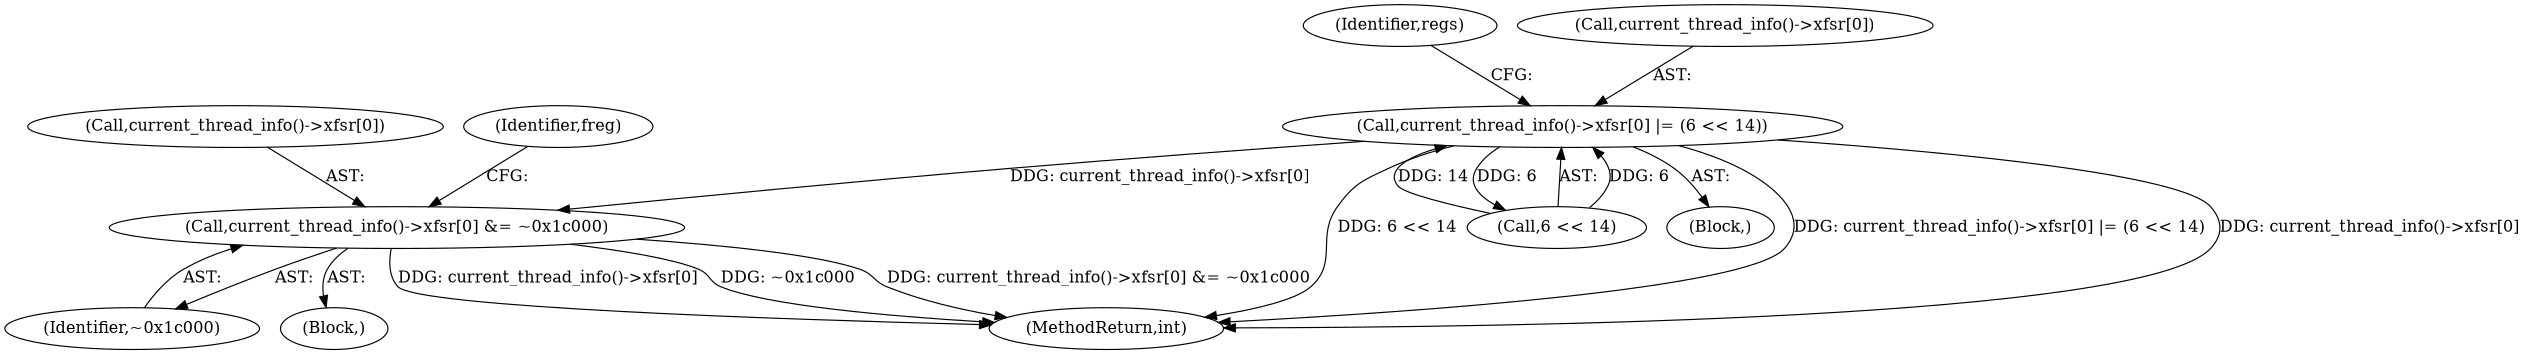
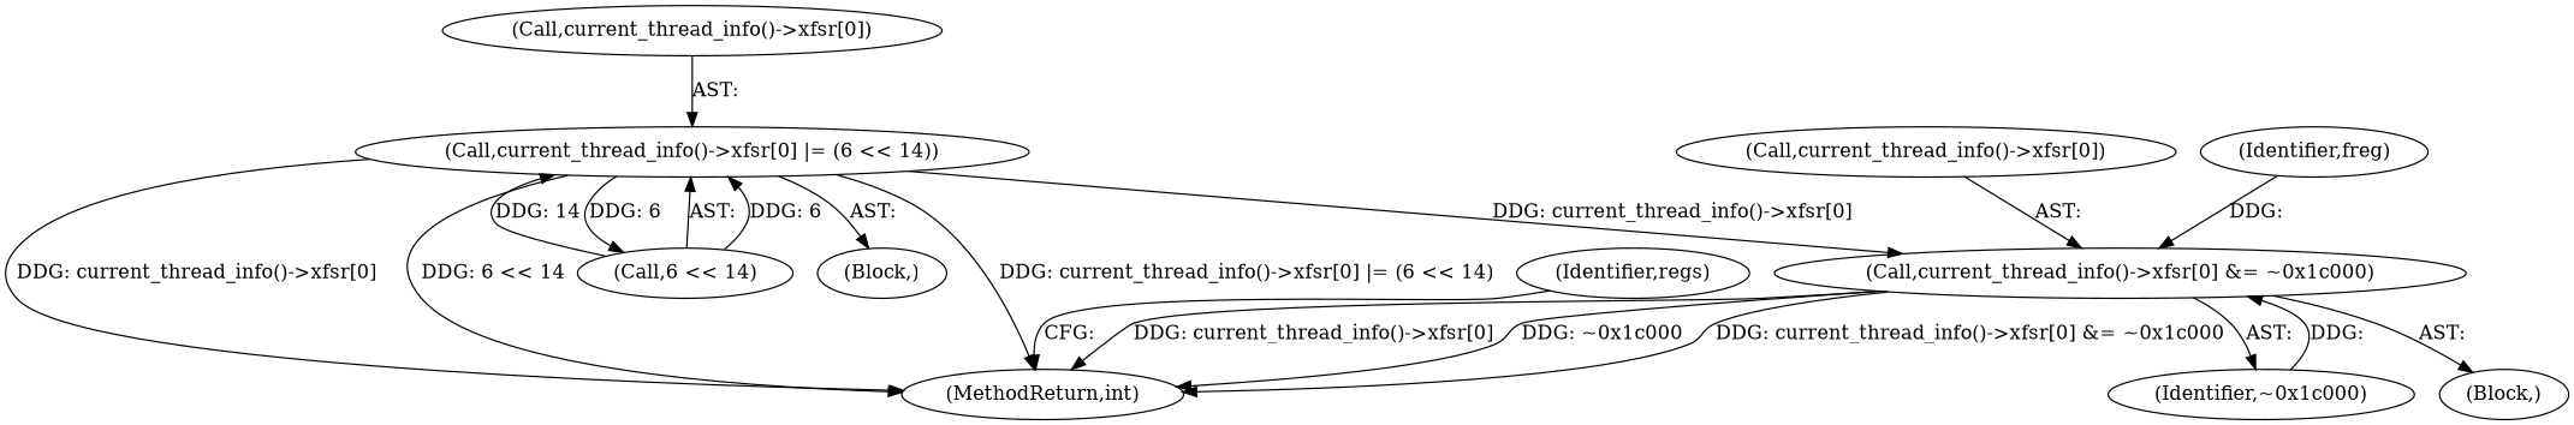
  digraph {
    n1 [label="(Call,current_thread_info()->xfsr[0] &= ~0x1c000)"]
    n2 [label="(MethodReturn,int)"]
    n3 [label="(Identifier,~0x1c000)"]
    n4 [label="(Block,)"]
    n5 [label="(Call,current_thread_info()->xfsr[0] |= (6 << 14))"]
    n6 [label="(Call,6 << 14)"]
    n7 [label="(Block,)"]
    n8 [label="(Identifier,regs)"]
    n9 [label="(Call,current_thread_info()->xfsr[0])"]
    n10 [label="(Call,current_thread_info()->xfsr[0])"]
    n11 [label="(Identifier,freg)"]
    n1 -> n2 [label="DDG: current_thread_info()->xfsr[0] &= ~0x1c000"]
    n1 -> n2 [label="DDG: current_thread_info()->xfsr[0]"]
    n1 -> n2 [label="DDG: ~0x1c000"]
    n1 -> n3 [label="AST: "]
    n1 -> n4 [label="AST: "]
-   n3 -> n1 [label="AST: "]
+   n3 -> n1 [label="DDG: "]
    n5 -> n1 [label="DDG: current_thread_info()->xfsr[0]"]
    n5 -> n2 [label="DDG: current_thread_info()->xfsr[0] |= (6 << 14)"]
    n5 -> n2 [label="DDG: current_thread_info()->xfsr[0]"]
    n5 -> n2 [label="DDG: 6 << 14"]
    n5 -> n6 [label="DDG: 6"]
    n5 -> n7 [label="AST: "]
    n6 -> n5 [label="AST: "]
    n6 -> n5 [label="DDG: 6"]
    n6 -> n5 [label="DDG: 14"]
-   n8 -> n5 [label="CFG: "]
+   n8 -> n2 [label="CFG: "]
    n9 -> n5 [label="AST: "]
    n10 -> n1 [label="AST: "]
-   n11 -> n1 [label="CFG: "]
+   n11 -> n1 [label="DDG: "]
  }
